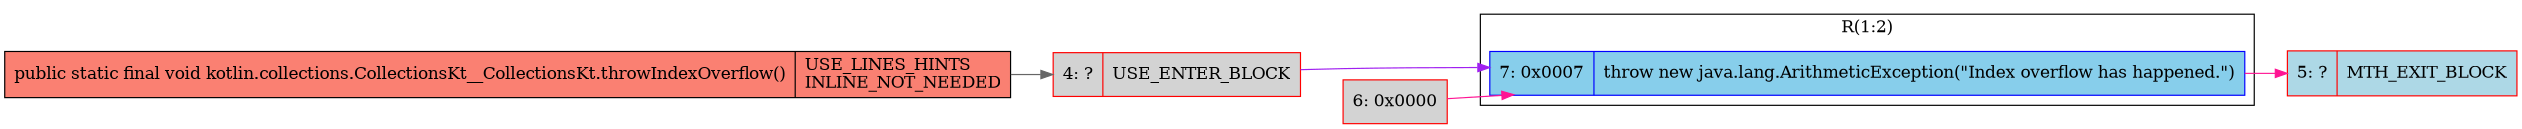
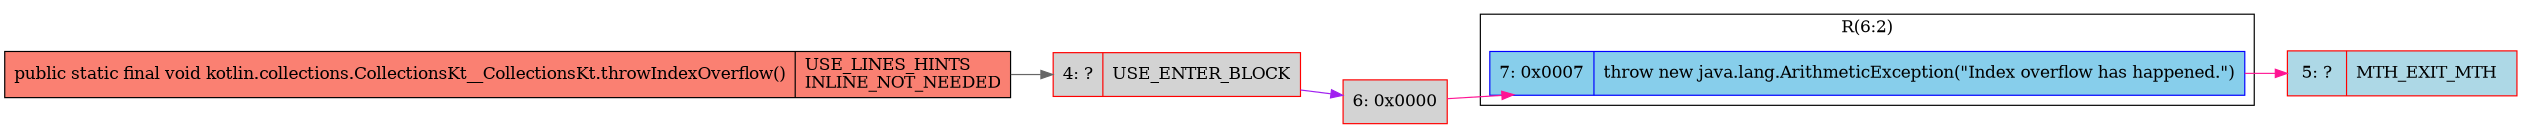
  digraph {
    rankdir=LR
    node [color=red fillcolor=lightgrey shape=record style=filled]
    edge [color=deeppink]
    n1 [color=blue fillcolor=skyblue label="{7\:\ 0x0007|throw new java.lang.ArithmeticException(\"Index overflow has happened.\")\l}"]
-   n2 [fillcolor=lightblue label="{5\:\ ?|MTH_EXIT_BLOCK\l}"]
+   n2 [fillcolor=lightblue label="{5\:\ ?|MTH_EXIT_MTH\l}"]
    n3 [label="{4\:\ ?|USE_ENTER_BLOCK\l}"]
    n4 [label="{6\:\ 0x0000}"]
    n5 [fillcolor=salmon label="{public static final void kotlin.collections.CollectionsKt__CollectionsKt.throwIndexOverflow()  | USE_LINES_HINTS\lINLINE_NOT_NEEDED\l}" color=""]
    subgraph cluster_1 {
-     label="R(1:2)"
+     label="R(6:2)"
      n1
    }
    n1 -> n2
-   n3 -> n1 [color=purple]
+   n3 -> n4 [color=purple]
    n4 -> n1
    n5 -> n3 [color=gray40]
  }
